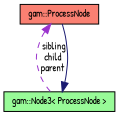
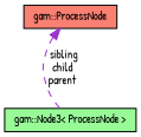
  digraph {
    fontname="Patrick Hand"
    node [color=black fontname="Patrick Hand" fontsize=10 shape=record style=filled]
    edge [dir=back fontname="Patrick Hand" fontsize=10 labelfontname="FreeSans.ttf" labelfontsize=10]
    n1 [fillcolor=salmon fontcolor=black height=0.2 label="gam::ProcessNode" width=0.4]
    n2 [height=0.2 label="gam::Node3\< ProcessNode \>" width=0.4 fillcolor=palegreen]
    n1 -> n2 [color=darkorchid3 label=" sibling\nchild\nparent" style=dashed]
-   n2 -> n1 [color=midnightblue style=solid]
  }
